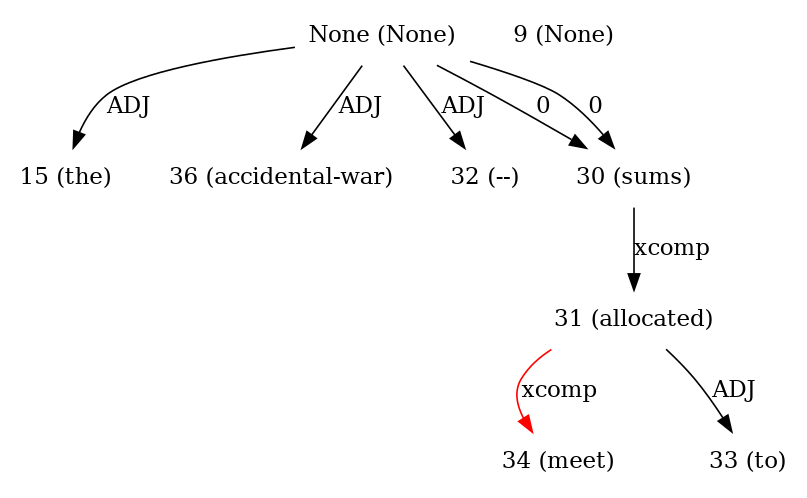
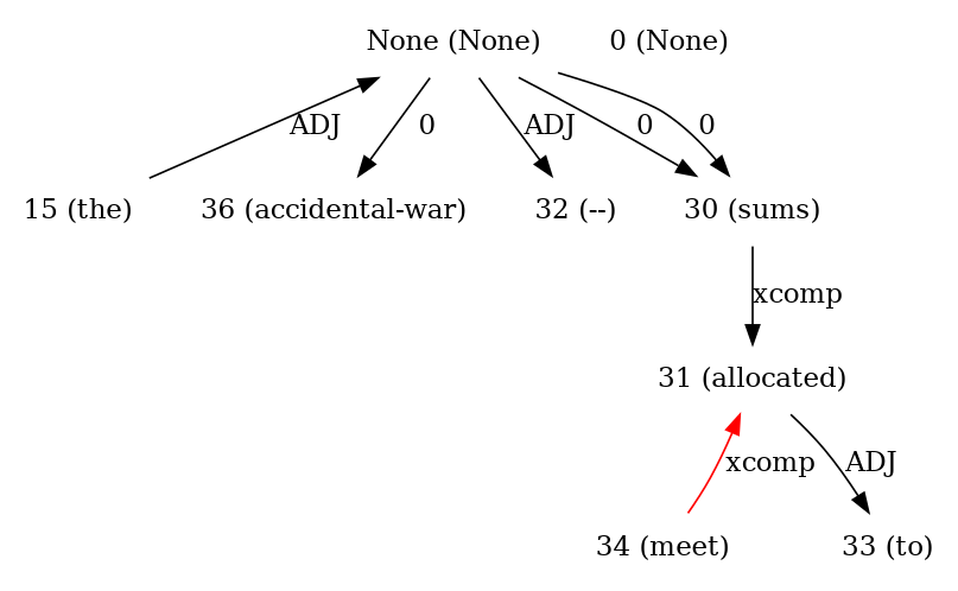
  digraph {
    node [shape=plaintext]
    edge [dir=forward]
    n1 [label="None (None)"]
    n2 [label="15 (the)"]
    n3 [label="36 (accidental-war)"]
    n4 [label="32 (--)"]
    n5 [label="30 (sums)"]
    n6 [label="34 (meet)"]
    n7 [label="31 (allocated)"]
    n8 [label="33 (to)"]
-   n9 [label="9 (None)"]
-   n1 -> n2 [label=ADJ]
-   n1 -> n3 [label=ADJ]
+   n9 [label="0 (None)"]
+   n2 -> n1 [label=ADJ]
+   n1 -> n3 [label=0]
    n1 -> n4 [label=ADJ]
    n1 -> n5 [label=0]
    n1 -> n5 [label=0]
    n5 -> n7 [label=xcomp]
-   n7 -> n6 [color=red label=xcomp]
+   n6 -> n7 [color=red label=xcomp]
    n7 -> n8 [label=ADJ]
  }
